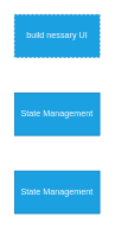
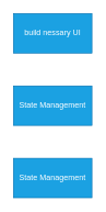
  <mxCell id="0" />
  <mxCell id="1" parent="0" />
- <mxCell id="2" value="build nessary UI" style="rounded=0;whiteSpace=wrap;html=1;fillColor=#1ba1e2;fontColor=#ffffff;strokeColor=#006EAF;dashed=1;" vertex="1" parent="1"><mxGeometry x="20" y="20" width="120" height="60" as="geometry" /></mxCell>
+ <mxCell id="2" value="build nessary UI" style="rounded=0;whiteSpace=wrap;html=1;fillColor=#1ba1e2;fontColor=#ffffff;strokeColor=#006EAF;" vertex="1" parent="1"><mxGeometry x="20" y="20" width="120" height="60" as="geometry" /></mxCell>
  <mxCell id="3" value="State Management" style="rounded=0;whiteSpace=wrap;html=1;fillColor=#1ba1e2;fontColor=#ffffff;strokeColor=#006EAF;" vertex="1" parent="1"><mxGeometry x="20" y="130" width="120" height="60" as="geometry" /></mxCell>
  <mxCell id="4" value="State Management" style="rounded=0;whiteSpace=wrap;html=1;fillColor=#1ba1e2;fontColor=#ffffff;strokeColor=#006EAF;" vertex="1" parent="1"><mxGeometry x="20" y="240" width="120" height="60" as="geometry" /></mxCell>
